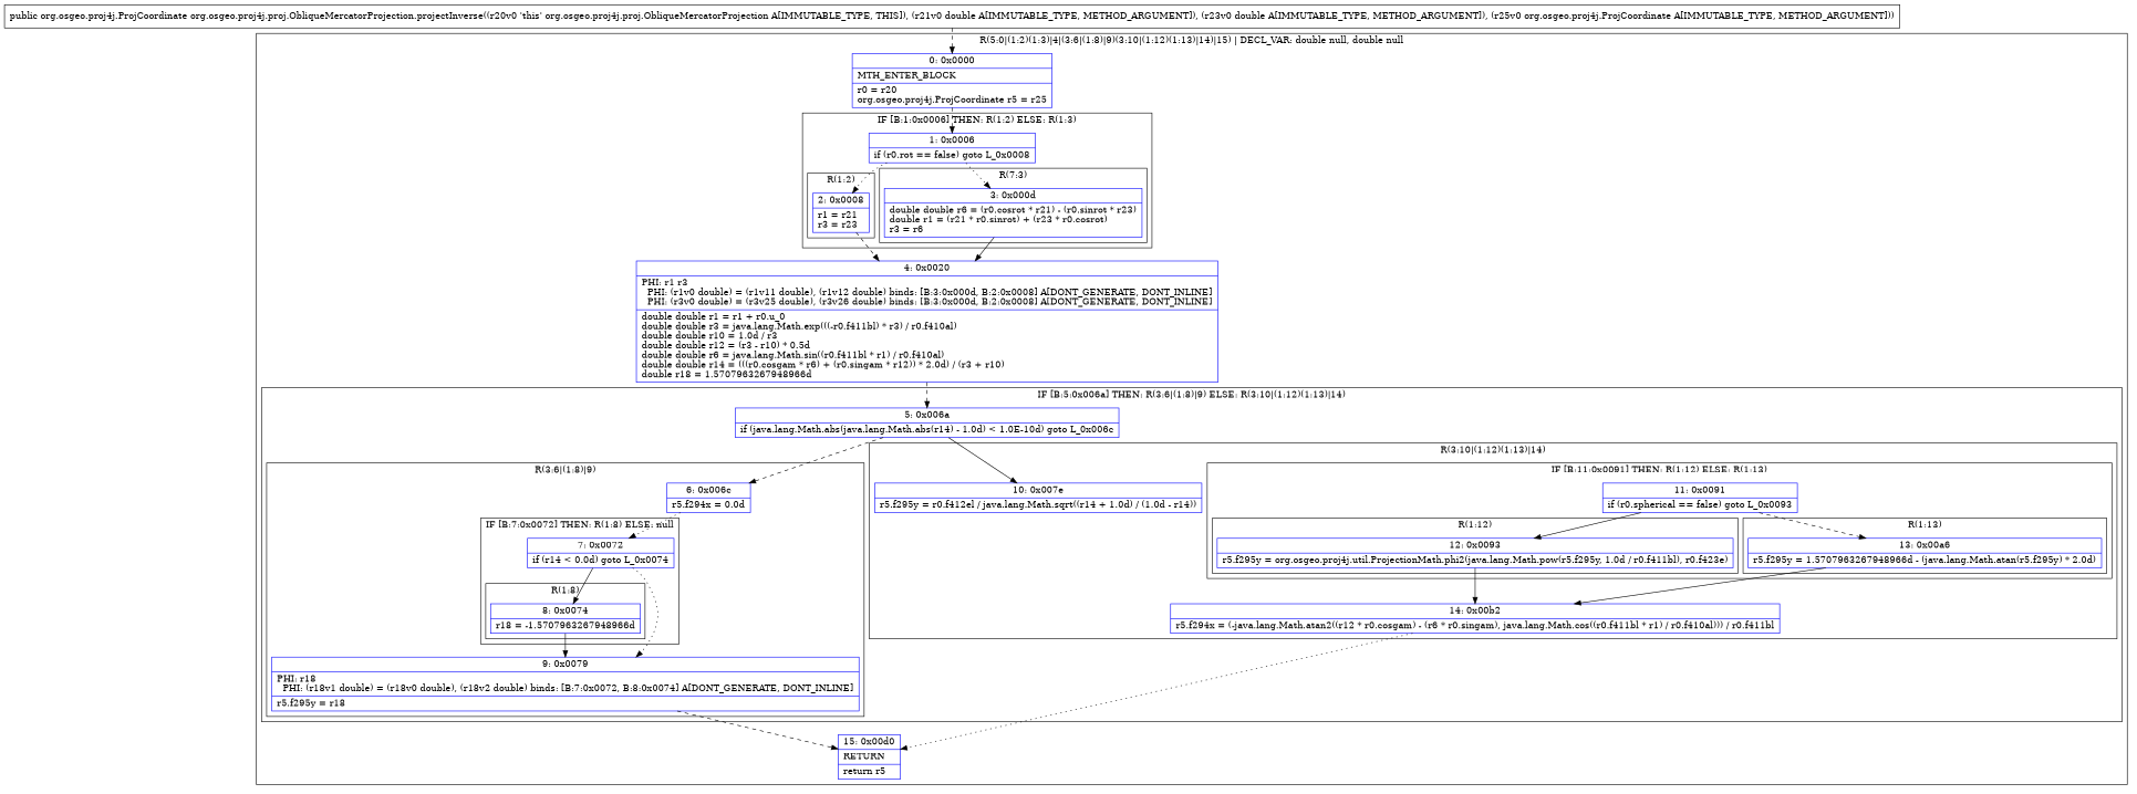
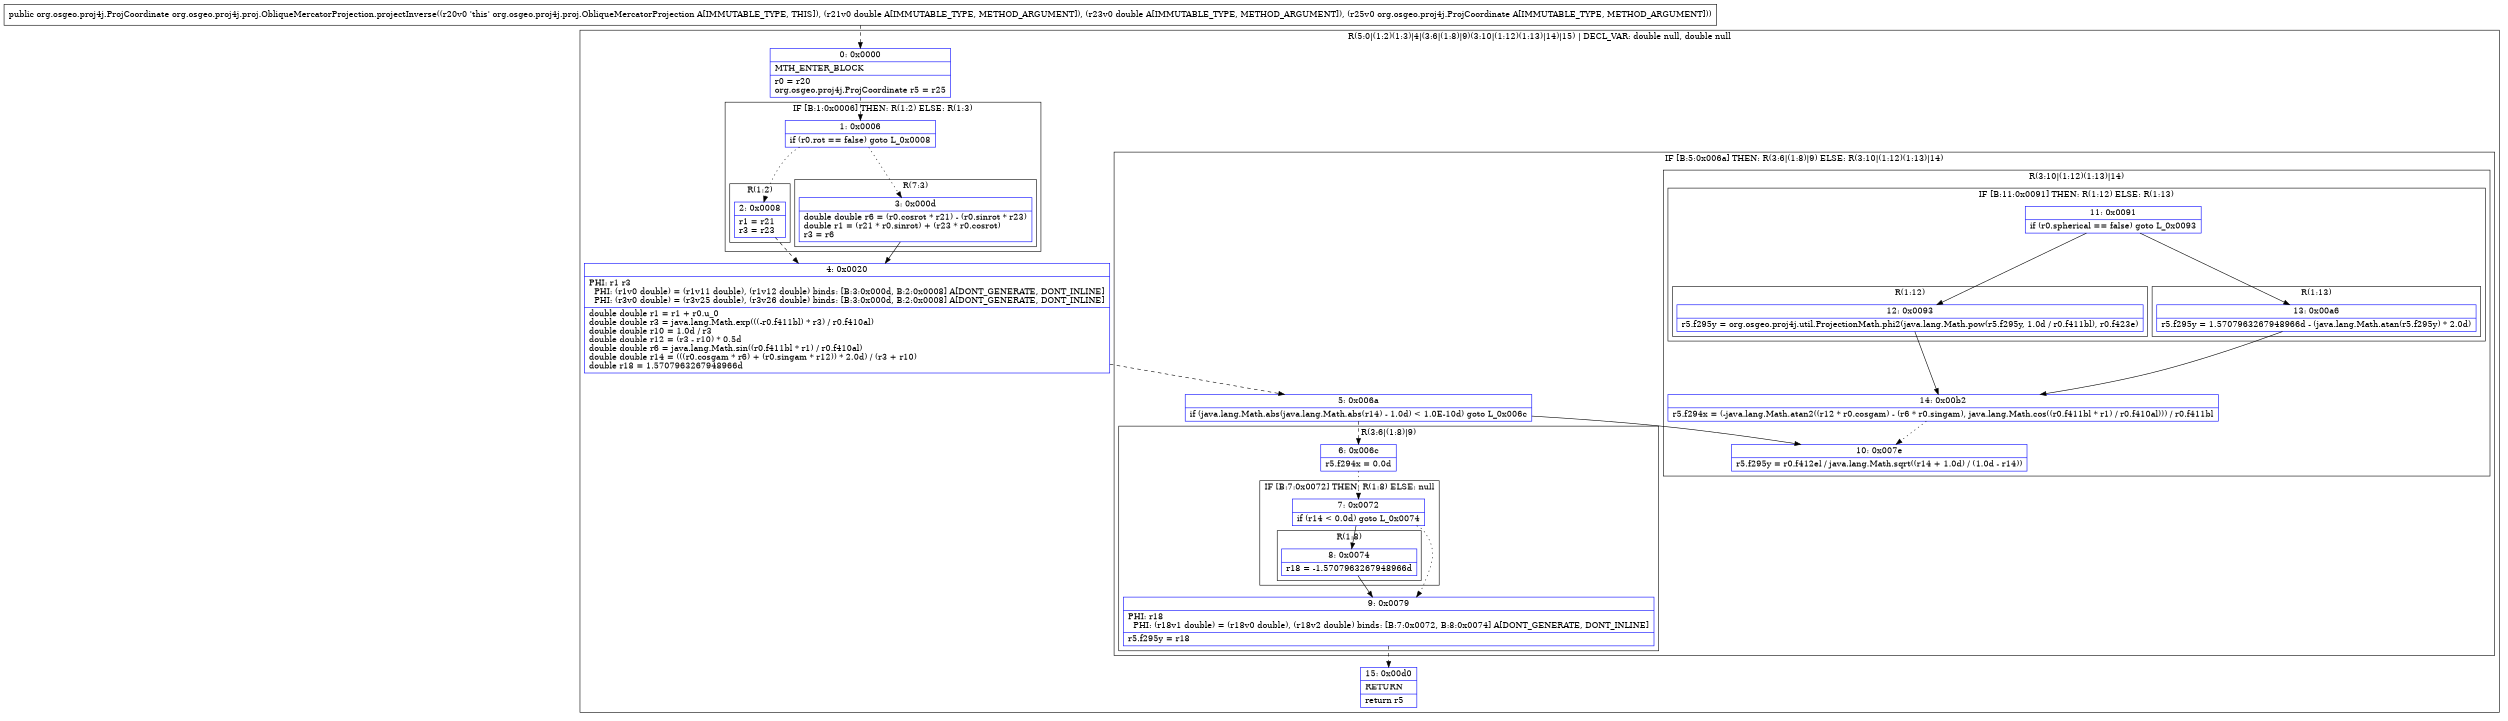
  digraph {
    node [color=blue shape=record]
    edge [style=dashed]
    n1 [label="{2\:\ 0x0008|r1 = r21\lr3 = r23\l}"]
    n2 [label="{3\:\ 0x000d|double double r6 = (r0.cosrot * r21) \- (r0.sinrot * r23)\ldouble r1 = (r21 * r0.sinrot) + (r23 * r0.cosrot)\lr3 = r6\l}"]
    n3 [label="{1\:\ 0x0006|if (r0.rot == false) goto L_0x0008\l}"]
    n4 [label="{8\:\ 0x0074|r18 = \-1.5707963267948966d\l}"]
    n5 [label="{7\:\ 0x0072|if (r14 \< 0.0d) goto L_0x0074\l}"]
    n6 [label="{6\:\ 0x006c|r5.f294x = 0.0d\l}"]
    n7 [label="{9\:\ 0x0079|PHI: r18 \l  PHI: (r18v1 double) = (r18v0 double), (r18v2 double) binds: [B:7:0x0072, B:8:0x0074] A[DONT_GENERATE, DONT_INLINE]\l|r5.f295y = r18\l}"]
    n8 [label="{12\:\ 0x0093|r5.f295y = org.osgeo.proj4j.util.ProjectionMath.phi2(java.lang.Math.pow(r5.f295y, 1.0d \/ r0.f411bl), r0.f423e)\l}"]
    n9 [label="{13\:\ 0x00a6|r5.f295y = 1.5707963267948966d \- (java.lang.Math.atan(r5.f295y) * 2.0d)\l}"]
    n10 [label="{11\:\ 0x0091|if (r0.spherical == false) goto L_0x0093\l}"]
    n11 [label="{10\:\ 0x007e|r5.f295y = r0.f412el \/ java.lang.Math.sqrt((r14 + 1.0d) \/ (1.0d \- r14))\l}"]
    n12 [label="{14\:\ 0x00b2|r5.f294x = (\-java.lang.Math.atan2((r12 * r0.cosgam) \- (r6 * r0.singam), java.lang.Math.cos((r0.f411bl * r1) \/ r0.f410al))) \/ r0.f411bl\l}"]
    n13 [label="{5\:\ 0x006a|if (java.lang.Math.abs(java.lang.Math.abs(r14) \- 1.0d) \< 1.0E\-10d) goto L_0x006c\l}"]
    n14 [label="{0\:\ 0x0000|MTH_ENTER_BLOCK\l|r0 = r20\lorg.osgeo.proj4j.ProjCoordinate r5 = r25\l}"]
    n15 [label="{4\:\ 0x0020|PHI: r1 r3 \l  PHI: (r1v0 double) = (r1v11 double), (r1v12 double) binds: [B:3:0x000d, B:2:0x0008] A[DONT_GENERATE, DONT_INLINE]\l  PHI: (r3v0 double) = (r3v25 double), (r3v26 double) binds: [B:3:0x000d, B:2:0x0008] A[DONT_GENERATE, DONT_INLINE]\l|double double r1 = r1 + r0.u_0\ldouble double r3 = java.lang.Math.exp(((\-r0.f411bl) * r3) \/ r0.f410al)\ldouble double r10 = 1.0d \/ r3\ldouble double r12 = (r3 \- r10) * 0.5d\ldouble double r6 = java.lang.Math.sin((r0.f411bl * r1) \/ r0.f410al)\ldouble double r14 = (((r0.cosgam * r6) + (r0.singam * r12)) * 2.0d) \/ (r3 + r10)\ldouble r18 = 1.5707963267948966d\l}"]
    n16 [label="{15\:\ 0x00d0|RETURN\l|return r5\l}"]
    n17 [label="{public org.osgeo.proj4j.ProjCoordinate org.osgeo.proj4j.proj.ObliqueMercatorProjection.projectInverse((r20v0 'this' org.osgeo.proj4j.proj.ObliqueMercatorProjection A[IMMUTABLE_TYPE, THIS]), (r21v0 double A[IMMUTABLE_TYPE, METHOD_ARGUMENT]), (r23v0 double A[IMMUTABLE_TYPE, METHOD_ARGUMENT]), (r25v0 org.osgeo.proj4j.ProjCoordinate A[IMMUTABLE_TYPE, METHOD_ARGUMENT])) }" color=""]
    subgraph cluster_1 {
      label="R(5:0|(1:2)(1:3)|4|(3:6|(1:8)|9)(3:10|(1:12)(1:13)|14)|15) | DECL_VAR: double null, double null\l"
      n14
      n15
      n16
      subgraph cluster_2 {
        label="IF [B:1:0x0006] THEN: R(1:2) ELSE: R(1:3)"
        n3
        subgraph cluster_3 {
          label="R(1:2)"
          n1
        }
        subgraph cluster_4 {
          label="R(7:3)"
          n2
        }
      }
      subgraph cluster_5 {
        label="IF [B:5:0x006a] THEN: R(3:6|(1:8)|9) ELSE: R(3:10|(1:12)(1:13)|14)"
        n13
        subgraph cluster_6 {
          label="R(3:6|(1:8)|9)"
          n6
          n7
          subgraph cluster_7 {
            label="IF [B:7:0x0072] THEN: R(1:8) ELSE: null"
            n5
            subgraph cluster_8 {
              label="R(1:8)"
              n4
            }
          }
        }
        subgraph cluster_9 {
          label="R(3:10|(1:12)(1:13)|14)"
          n11
          n12
          subgraph cluster_10 {
            label="IF [B:11:0x0091] THEN: R(1:12) ELSE: R(1:13)"
            n10
            subgraph cluster_11 {
              label="R(1:12)"
              n8
            }
            subgraph cluster_12 {
              label="R(1:13)"
              n9
            }
          }
        }
      }
    }
    n1 -> n15
    n2 -> n15 [style=solid]
    n3 -> n1 [style=dotted]
    n3 -> n2 [style=dotted]
    n4 -> n7 [style=solid]
    n5 -> n4 [style=solid]
    n5 -> n7 [style=dotted]
    n6 -> n5 [style=dotted]
    n7 -> n16
    n8 -> n12 [style=solid]
    n9 -> n12 [style=solid]
    n10 -> n8 [style=solid]
-   n10 -> n9
-   n12 -> n16 [style=dotted]
+   n10 -> n9 [style=solid]
+   n12 -> n11 [style=dotted]
    n13 -> n6
    n13 -> n11 [style=solid]
    n14 -> n3
    n15 -> n13
    n17 -> n14
  }
